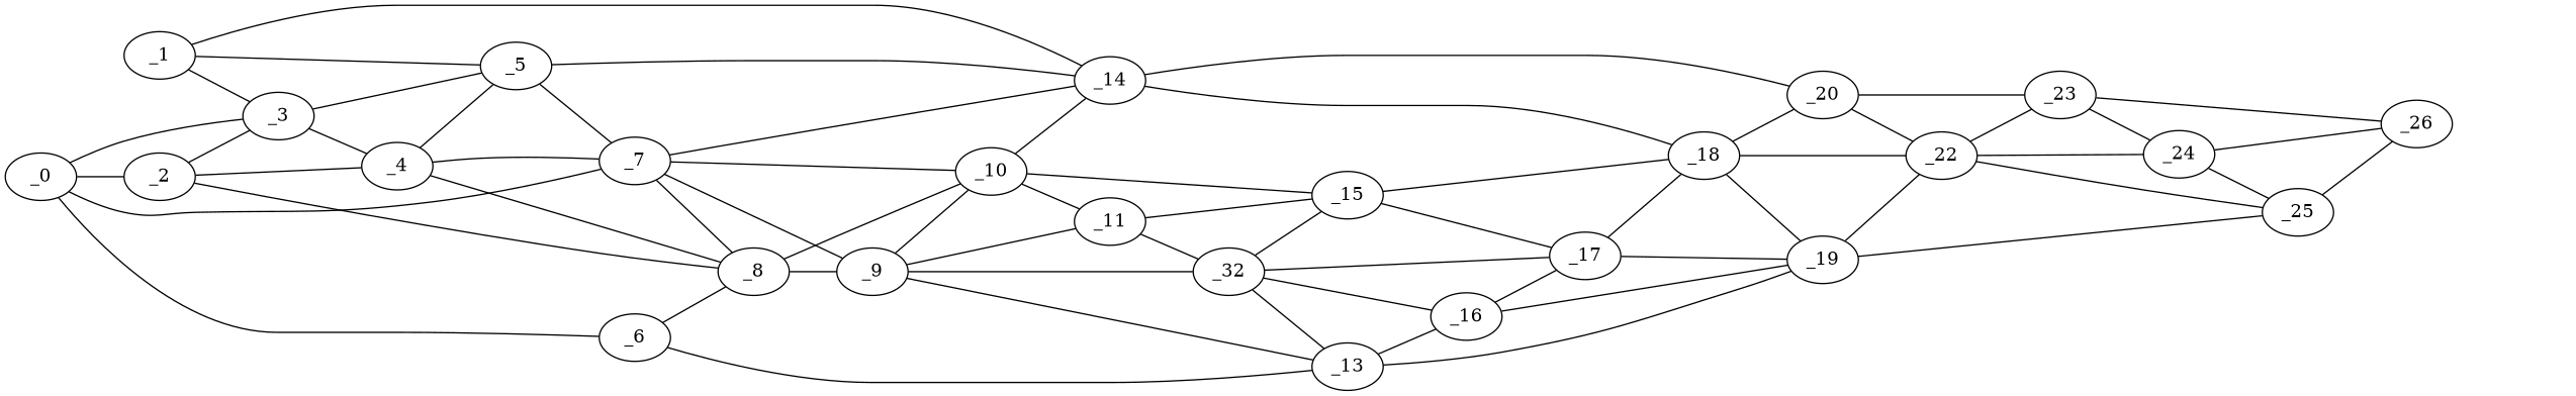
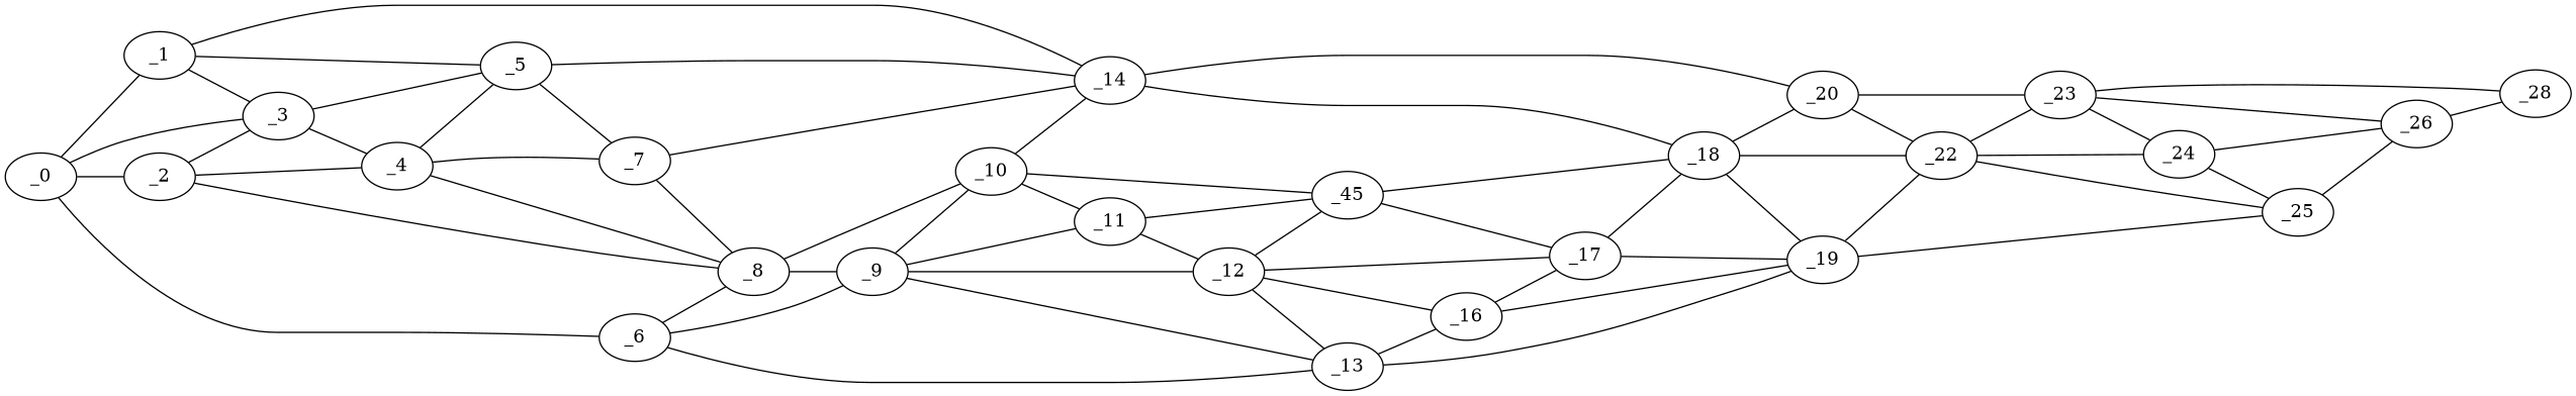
  graph {
    rankdir=LR
    node [x=30 y=58]
    edge [valence=2]
    _0 [x=8 y=46]
    _1 [x=9 y=59]
    _2 [x=24 y=42]
    _3 [x=25]
    _6 [x=33 y=38]
    _5 [y=68]
    _14 [x=64 y=84]
    _4 [y=59]
    _8 [x=41 y=53]
    _9 [x=49 y=51]
    _13 [x=63 y=41]
    _7 [x=36 y=62]
    _18 [x=78 y=68]
    _20 [x=86 y=92]
    _10 [x=49]
    _11 [x=53 y=52]
-   _12 [x=59 y=50 label=_32]
+   _12 [x=59 y=50]
    _16 [x=69 y=43]
    _19 [x=82 y=47]
-   _15 [x=67 y=67]
+   _15 [x=67 y=67 label=_45]
    _17 [x=69 y=56]
    _22 [x=96 y=73]
    _23 [x=97 y=85]
    _25 [x=106]
    _24 [x=101 y=74]
    _26 [x=109 y=71]
-   _0 -- _7 [valence=1]
+   _28 [x=124 y=82]
+   _0 -- _1 [valence=1]
    _0 -- _2
    _0 -- _3 [valence=1]
    _0 -- _6 [valence=1]
    _1 -- _3
    _1 -- _5
    _1 -- _14 [valence=1]
    _2 -- _3
    _2 -- _4
    _2 -- _8
    _3 -- _5 [valence=1]
    _3 -- _4 [valence=1]
    _6 -- _8
-   _7 -- _9
+   _6 -- _9
    _6 -- _13 [valence=1]
    _5 -- _14 [valence=1]
    _5 -- _7 [valence=1]
    _14 -- _18 [valence=1]
    _14 -- _20 [valence=1]
    _4 -- _5
    _4 -- _8
    _4 -- _7
    _8 -- _9 [valence=1]
    _8 -- _10
    _9 -- _13
    _9 -- _10
    _9 -- _11 [valence=1]
    _9 -- _12
    _13 -- _16
    _13 -- _19 [valence=1]
    _7 -- _14 [valence=1]
    _7 -- _8 [valence=1]
-   _7 -- _10
    _18 -- _20
    _18 -- _19 [valence=1]
    _18 -- _22
    _20 -- _22
    _20 -- _23
    _10 -- _14
    _10 -- _11
    _10 -- _15
    _11 -- _12 [valence=1]
    _11 -- _15
    _12 -- _13
    _12 -- _16
    _12 -- _15
    _12 -- _17 [valence=1]
    _16 -- _19
    _16 -- _17
    _19 -- _22
    _19 -- _25 [valence=1]
    _15 -- _18
    _15 -- _17 [valence=1]
    _17 -- _18
    _17 -- _19 [valence=1]
    _22 -- _23
    _22 -- _25
    _22 -- _24
    _23 -- _24 [valence=1]
    _23 -- _26
+   _23 -- _28
    _25 -- _26
    _24 -- _25 [valence=1]
    _24 -- _26
+   _26 -- _28 [valence=1]
  }
